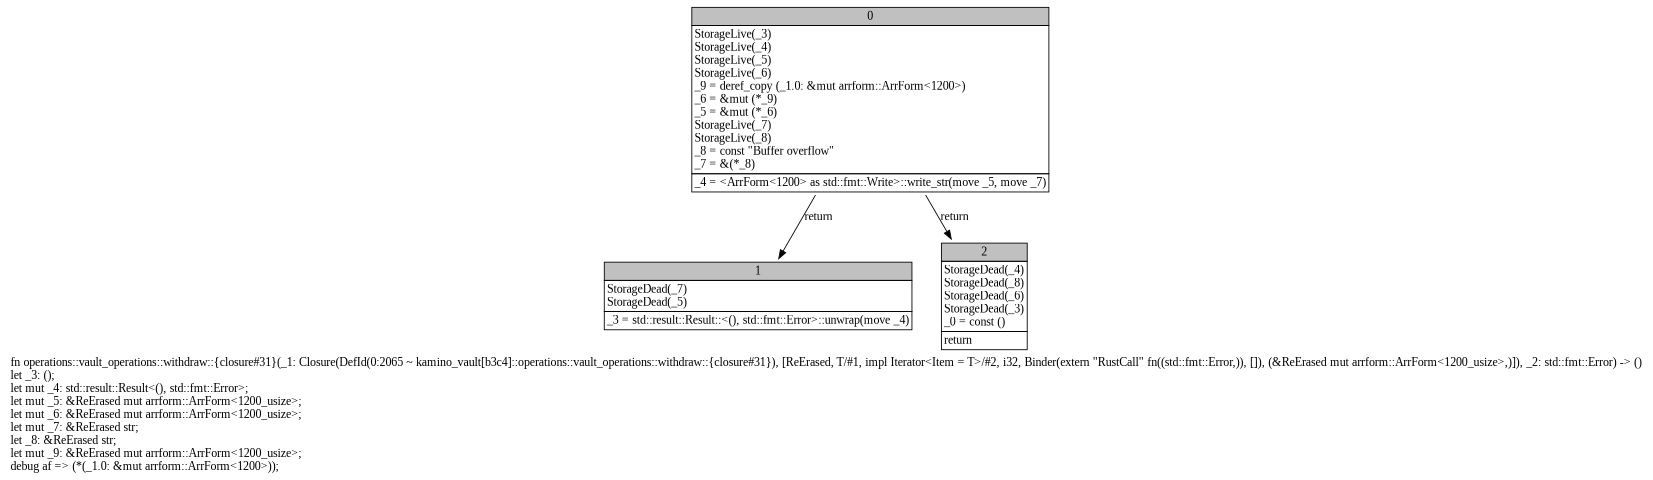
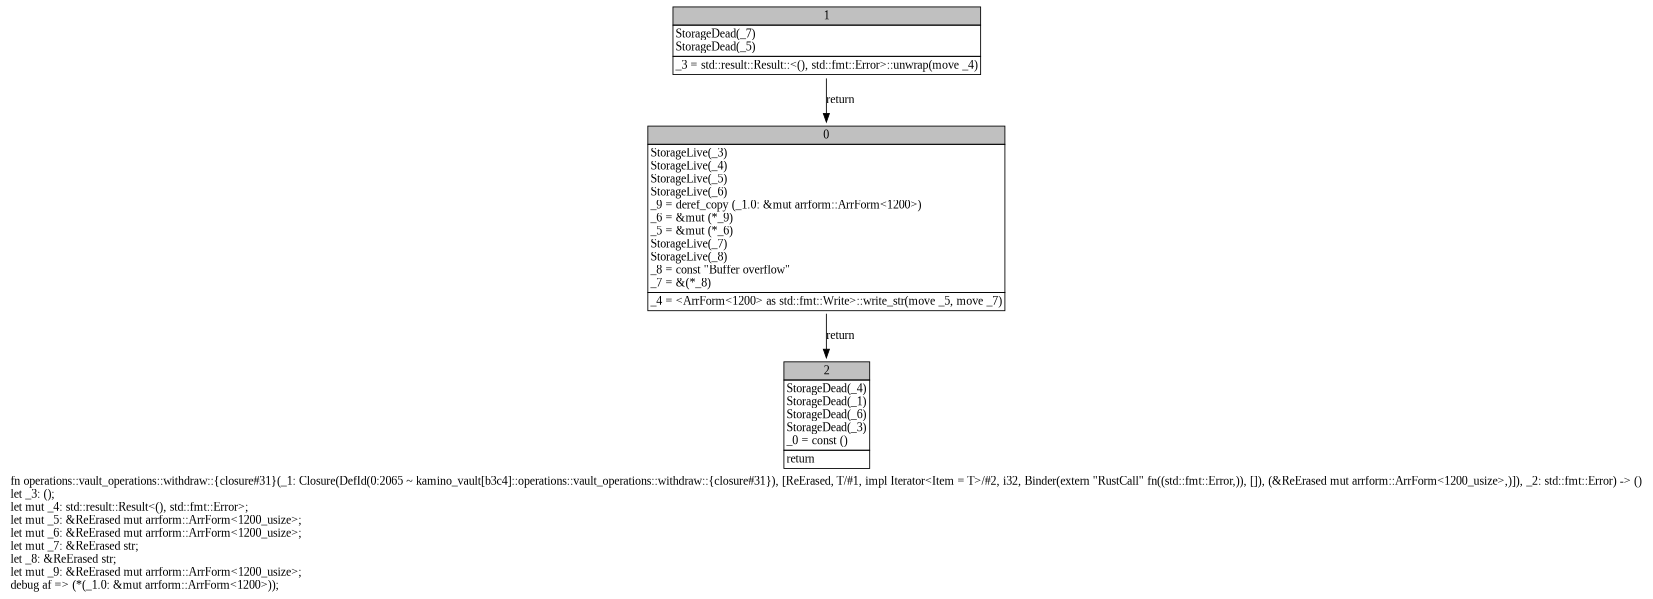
  digraph {
    fontname="Liberation Serif"
    label=<fn operations::vault_operations::withdraw::{closure#31}(_1: Closure(DefId(0:2065 ~ kamino_vault[b3c4]::operations::vault_operations::withdraw::{closure#31}), [ReErased, T/#1, impl Iterator&lt;Item = T&gt;/#2, i32, Binder(extern &quot;RustCall&quot; fn((std::fmt::Error,)), []), (&amp;ReErased mut arrform::ArrForm&lt;1200_usize&gt;,)]), _2: std::fmt::Error) -&gt; ()<br align="left"/>let _3: ();<br align="left"/>let mut _4: std::result::Result&lt;(), std::fmt::Error&gt;;<br align="left"/>let mut _5: &amp;ReErased mut arrform::ArrForm&lt;1200_usize&gt;;<br align="left"/>let mut _6: &amp;ReErased mut arrform::ArrForm&lt;1200_usize&gt;;<br align="left"/>let mut _7: &amp;ReErased str;<br align="left"/>let _8: &amp;ReErased str;<br align="left"/>let mut _9: &amp;ReErased mut arrform::ArrForm&lt;1200_usize&gt;;<br align="left"/>debug af =&gt; (*(_1.0: &amp;mut arrform::ArrForm&lt;1200&gt;));<br align="left"/>>
    node [fontname="Liberation Serif" shape=none]
    edge [fontname="Liberation Serif"]
    n1 [label=<<table border="0" cellborder="1" cellspacing="0"><tr><td bgcolor="gray" align="center" colspan="1">0</td></tr><tr><td align="left" balign="left">StorageLive(_3)<br/>StorageLive(_4)<br/>StorageLive(_5)<br/>StorageLive(_6)<br/>_9 = deref_copy (_1.0: &amp;mut arrform::ArrForm&lt;1200&gt;)<br/>_6 = &amp;mut (*_9)<br/>_5 = &amp;mut (*_6)<br/>StorageLive(_7)<br/>StorageLive(_8)<br/>_8 = const &quot;Buffer overflow&quot;<br/>_7 = &amp;(*_8)<br/></td></tr><tr><td align="left">_4 = &lt;ArrForm&lt;1200&gt; as std::fmt::Write&gt;::write_str(move _5, move _7)</td></tr></table>>]
    n2 [label=<<table border="0" cellborder="1" cellspacing="0"><tr><td bgcolor="gray" align="center" colspan="1">1</td></tr><tr><td align="left" balign="left">StorageDead(_7)<br/>StorageDead(_5)<br/></td></tr><tr><td align="left">_3 = std::result::Result::&lt;(), std::fmt::Error&gt;::unwrap(move _4)</td></tr></table>>]
-   n3 [label=<<table border="0" cellborder="1" cellspacing="0"><tr><td bgcolor="gray" align="center" colspan="1">2</td></tr><tr><td align="left" balign="left">StorageDead(_4)<br/>StorageDead(_8)<br/>StorageDead(_6)<br/>StorageDead(_3)<br/>_0 = const ()<br/></td></tr><tr><td align="left">return</td></tr></table>>]
-   n1 -> n2 [label=return]
+   n3 [label=<<table border="0" cellborder="1" cellspacing="0"><tr><td bgcolor="gray" align="center" colspan="1">2</td></tr><tr><td align="left" balign="left">StorageDead(_4)<br/>StorageDead(_1)<br/>StorageDead(_6)<br/>StorageDead(_3)<br/>_0 = const ()<br/></td></tr><tr><td align="left">return</td></tr></table>>]
+   n2 -> n1 [label=return]
    n1 -> n3 [label=return]
  }
